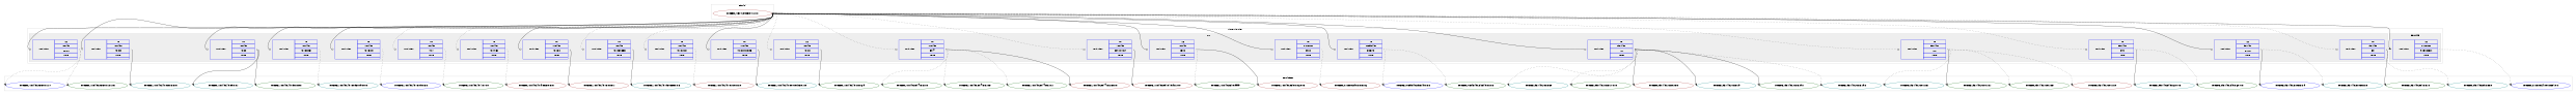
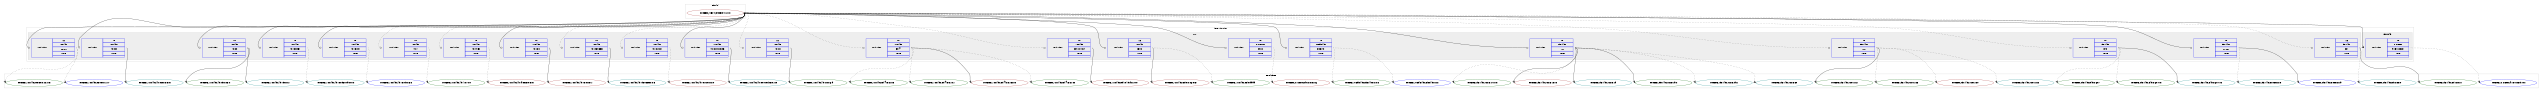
  digraph {
    compound=true
    concentrate=true
    fontname="DejaVu Sans"
    fontsize=10
    newrank=true
    rankdir=TB
    ranksep=1.5
    node [color=blue fontname="DejaVu Sans" fontsize=10]
    edge [arrowhead=vee fontname="DejaVu Sans" headport=w style=dotted tailport=e weight=100]
    n1 [color=brown label="portage://net-im/gitter-bin-4.1.0" width=4]
    n2 [label=<<TABLE BORDER="0" CELLBORDER="1" CELLSPACING="0" CELLPADDING="4" WIDTH="220"><TR><TD ROWSPAN="6" CELLPADDING="30">pack_dep</TD></TR><TR><TD WIDTH="110">no</TD></TR><TR><TD>sys-apps</TD></TR><TR><TD>fix-gnustack</TD></TR><TR><TD>none</TD></TR><TR><TD></TD></TR></TABLE>> shape=none]
    n3 [label=<<TABLE BORDER="0" CELLBORDER="1" CELLSPACING="0" CELLPADDING="4" WIDTH="220"><TR><TD ROWSPAN="6" CELLPADDING="30">pack_dep</TD></TR><TR><TD WIDTH="110">no</TD></TR><TR><TD>dev-libs</TD></TR><TR><TD>atk</TD></TR><TR><TD>none</TD></TR><TR><TD></TD></TR></TABLE>> shape=none]
    n4 [label=<<TABLE BORDER="0" CELLBORDER="1" CELLSPACING="0" CELLPADDING="4" WIDTH="220"><TR><TD ROWSPAN="6" CELLPADDING="30">pack_dep</TD></TR><TR><TD WIDTH="110">no</TD></TR><TR><TD>dev-libs</TD></TR><TR><TD>expat</TD></TR><TR><TD>none</TD></TR><TR><TD></TD></TR></TABLE>> shape=none]
    n5 [label=<<TABLE BORDER="0" CELLBORDER="1" CELLSPACING="0" CELLPADDING="4" WIDTH="220"><TR><TD ROWSPAN="6" CELLPADDING="30">pack_dep</TD></TR><TR><TD WIDTH="110">no</TD></TR><TR><TD>dev-libs</TD></TR><TR><TD>glib</TD></TR><TR><TD>none</TD></TR><TR><TD></TD></TR></TABLE>> shape=none]
    n6 [label=<<TABLE BORDER="0" CELLBORDER="1" CELLSPACING="0" CELLPADDING="4" WIDTH="220"><TR><TD ROWSPAN="6" CELLPADDING="30">pack_dep</TD></TR><TR><TD WIDTH="110">no</TD></TR><TR><TD>dev-libs</TD></TR><TR><TD>nspr</TD></TR><TR><TD>none</TD></TR><TR><TD></TD></TR></TABLE>> shape=none]
    n7 [label=<<TABLE BORDER="0" CELLBORDER="1" CELLSPACING="0" CELLPADDING="4" WIDTH="220"><TR><TD ROWSPAN="6" CELLPADDING="30">pack_dep</TD></TR><TR><TD WIDTH="110">no</TD></TR><TR><TD>dev-libs</TD></TR><TR><TD>nss</TD></TR><TR><TD>none</TD></TR><TR><TD></TD></TR></TABLE>> shape=none]
    n8 [label=<<TABLE BORDER="0" CELLBORDER="1" CELLSPACING="0" CELLPADDING="4" WIDTH="220"><TR><TD ROWSPAN="6" CELLPADDING="30">pack_dep</TD></TR><TR><TD WIDTH="110">no</TD></TR><TR><TD>media-libs</TD></TR><TR><TD>alsa-lib</TD></TR><TR><TD>none</TD></TR><TR><TD></TD></TR></TABLE>> shape=none]
    n9 [label=<<TABLE BORDER="0" CELLBORDER="1" CELLSPACING="0" CELLPADDING="4" WIDTH="220"><TR><TD ROWSPAN="6" CELLPADDING="30">pack_dep</TD></TR><TR><TD WIDTH="110">no</TD></TR><TR><TD>sys-apps</TD></TR><TR><TD>dbus</TD></TR><TR><TD>none</TD></TR><TR><TD></TD></TR></TABLE>> shape=none]
    n10 [label=<<TABLE BORDER="0" CELLBORDER="1" CELLSPACING="0" CELLPADDING="4" WIDTH="220"><TR><TD ROWSPAN="6" CELLPADDING="30">pack_dep</TD></TR><TR><TD WIDTH="110">no</TD></TR><TR><TD>x11-libs</TD></TR><TR><TD>cairo</TD></TR><TR><TD>none</TD></TR><TR><TD></TD></TR></TABLE>> shape=none]
    n11 [label=<<TABLE BORDER="0" CELLBORDER="1" CELLSPACING="0" CELLPADDING="4" WIDTH="220"><TR><TD ROWSPAN="6" CELLPADDING="30">pack_dep</TD></TR><TR><TD WIDTH="110">no</TD></TR><TR><TD>x11-libs</TD></TR><TR><TD>gdk-pixbuf</TD></TR><TR><TD>none</TD></TR><TR><TD></TD></TR></TABLE>> shape=none]
    n12 [label=<<TABLE BORDER="0" CELLBORDER="1" CELLSPACING="0" CELLPADDING="4" WIDTH="220"><TR><TD ROWSPAN="6" CELLPADDING="30">pack_dep</TD></TR><TR><TD WIDTH="110">no</TD></TR><TR><TD>x11-libs</TD></TR><TR><TD>gtk+</TD></TR><TR><TD>none</TD></TR><TR><TD></TD></TR></TABLE>> shape=none]
    n13 [label=<<TABLE BORDER="0" CELLBORDER="1" CELLSPACING="0" CELLPADDING="4" WIDTH="220"><TR><TD ROWSPAN="6" CELLPADDING="30">pack_dep</TD></TR><TR><TD WIDTH="110">no</TD></TR><TR><TD>x11-libs</TD></TR><TR><TD>libX11</TD></TR><TR><TD>none</TD></TR><TR><TD></TD></TR></TABLE>> shape=none]
    n14 [label=<<TABLE BORDER="0" CELLBORDER="1" CELLSPACING="0" CELLPADDING="4" WIDTH="220"><TR><TD ROWSPAN="6" CELLPADDING="30">pack_dep</TD></TR><TR><TD WIDTH="110">no</TD></TR><TR><TD>x11-libs</TD></TR><TR><TD>libXcomposite</TD></TR><TR><TD>none</TD></TR><TR><TD></TD></TR></TABLE>> shape=none]
    n15 [label=<<TABLE BORDER="0" CELLBORDER="1" CELLSPACING="0" CELLPADDING="4" WIDTH="220"><TR><TD ROWSPAN="6" CELLPADDING="30">pack_dep</TD></TR><TR><TD WIDTH="110">no</TD></TR><TR><TD>x11-libs</TD></TR><TR><TD>libXcursor</TD></TR><TR><TD>none</TD></TR><TR><TD></TD></TR></TABLE>> shape=none]
    n16 [label=<<TABLE BORDER="0" CELLBORDER="1" CELLSPACING="0" CELLPADDING="4" WIDTH="220"><TR><TD ROWSPAN="6" CELLPADDING="30">pack_dep</TD></TR><TR><TD WIDTH="110">no</TD></TR><TR><TD>x11-libs</TD></TR><TR><TD>libXdamage</TD></TR><TR><TD>none</TD></TR><TR><TD></TD></TR></TABLE>> shape=none]
    n17 [label=<<TABLE BORDER="0" CELLBORDER="1" CELLSPACING="0" CELLPADDING="4" WIDTH="220"><TR><TD ROWSPAN="6" CELLPADDING="30">pack_dep</TD></TR><TR><TD WIDTH="110">no</TD></TR><TR><TD>x11-libs</TD></TR><TR><TD>libXext</TD></TR><TR><TD>none</TD></TR><TR><TD></TD></TR></TABLE>> shape=none]
    n18 [label=<<TABLE BORDER="0" CELLBORDER="1" CELLSPACING="0" CELLPADDING="4" WIDTH="220"><TR><TD ROWSPAN="6" CELLPADDING="30">pack_dep</TD></TR><TR><TD WIDTH="110">no</TD></TR><TR><TD>x11-libs</TD></TR><TR><TD>libXfixes</TD></TR><TR><TD>none</TD></TR><TR><TD></TD></TR></TABLE>> shape=none]
    n19 [label=<<TABLE BORDER="0" CELLBORDER="1" CELLSPACING="0" CELLPADDING="4" WIDTH="220"><TR><TD ROWSPAN="6" CELLPADDING="30">pack_dep</TD></TR><TR><TD WIDTH="110">no</TD></TR><TR><TD>x11-libs</TD></TR><TR><TD>libXi</TD></TR><TR><TD>none</TD></TR><TR><TD></TD></TR></TABLE>> shape=none]
    n20 [label=<<TABLE BORDER="0" CELLBORDER="1" CELLSPACING="0" CELLPADDING="4" WIDTH="220"><TR><TD ROWSPAN="6" CELLPADDING="30">pack_dep</TD></TR><TR><TD WIDTH="110">no</TD></TR><TR><TD>x11-libs</TD></TR><TR><TD>libXrandr</TD></TR><TR><TD>none</TD></TR><TR><TD></TD></TR></TABLE>> shape=none]
    n21 [label=<<TABLE BORDER="0" CELLBORDER="1" CELLSPACING="0" CELLPADDING="4" WIDTH="220"><TR><TD ROWSPAN="6" CELLPADDING="30">pack_dep</TD></TR><TR><TD WIDTH="110">no</TD></TR><TR><TD>x11-libs</TD></TR><TR><TD>libXrender</TD></TR><TR><TD>none</TD></TR><TR><TD></TD></TR></TABLE>> shape=none]
    n22 [label=<<TABLE BORDER="0" CELLBORDER="1" CELLSPACING="0" CELLPADDING="4" WIDTH="220"><TR><TD ROWSPAN="6" CELLPADDING="30">pack_dep</TD></TR><TR><TD WIDTH="110">no</TD></TR><TR><TD>x11-libs</TD></TR><TR><TD>libxcb</TD></TR><TR><TD>none</TD></TR><TR><TD></TD></TR></TABLE>> shape=none]
    n23 [label=<<TABLE BORDER="0" CELLBORDER="1" CELLSPACING="0" CELLPADDING="4" WIDTH="220"><TR><TD ROWSPAN="6" CELLPADDING="30">pack_dep</TD></TR><TR><TD WIDTH="110">no</TD></TR><TR><TD>x11-libs</TD></TR><TR><TD>libXtst</TD></TR><TR><TD>none</TD></TR><TR><TD></TD></TR></TABLE>> shape=none]
    n24 [label=<<TABLE BORDER="0" CELLBORDER="1" CELLSPACING="0" CELLPADDING="4" WIDTH="220"><TR><TD ROWSPAN="6" CELLPADDING="30">pack_dep</TD></TR><TR><TD WIDTH="110">no</TD></TR><TR><TD>x11-libs</TD></TR><TR><TD>pango</TD></TR><TR><TD>none</TD></TR><TR><TD></TD></TR></TABLE>> shape=none]
    n25 [label="portage://sys-apps/fix-gnustack-0.1" width=4]
    n26 [color=darkgreen label="portage://dev-libs/atk-2.34.1" width=4]
    n27 [color=teal label="portage://dev-libs/atk-2.32.0" width=4]
    n28 [label="portage://dev-libs/expat-2.2.9" width=4]
    n29 [color=teal label="portage://dev-libs/expat-2.2.8" width=4]
    n30 [color=teal label="portage://dev-libs/glib-2.60.7-r2" width=4]
    n31 [color=darkgreen label="portage://dev-libs/glib-2.60.7-r1" width=4]
+   n32 [color=darkgreen label="portage://dev-libs/glib-2.60.7" width=4]
    n33 [color=darkgreen label="portage://dev-libs/nspr-4.25" width=4]
    n34 [color=darkgreen label="portage://dev-libs/nspr-4.24" width=4]
    n35 [color=teal label="portage://dev-libs/nspr-4.22" width=4]
    n36 [color=brown label="portage://dev-libs/nspr-4.20" width=4]
    n37 [color=teal label="portage://dev-libs/nss-3.50" width=4]
    n38 [color=teal label="portage://dev-libs/nss-3.49.2" width=4]
    n39 [color=darkgreen label="portage://dev-libs/nss-3.49.1" width=4]
    n40 [color=teal label="portage://dev-libs/nss-3.49" width=4]
    n41 [color=brown label="portage://dev-libs/nss-3.48-r1" width=4]
    n42 [color=darkgreen label="portage://dev-libs/nss-3.47.1-r1" width=4]
    n43 [label="portage://media-libs/alsa-lib-1.2.2" width=4]
    n44 [color=darkgreen label="portage://media-libs/alsa-lib-1.2.1.2" width=4]
    n45 [color=brown label="portage://sys-apps/dbus-1.12.16" width=4]
    n46 [color=darkgreen label="portage://x11-libs/cairo-9999" width=4]
    n47 [color=brown label="portage://x11-libs/cairo-1.16.0-r3" width=4]
    n48 [color=brown label="portage://x11-libs/gdk-pixbuf-2.40.0" width=4]
    n49 [color=darkgreen label="portage://x11-libs/gtk+-3.24.14" width=4]
    n50 [color=darkgreen label="portage://x11-libs/gtk+-3.24.13" width=4]
    n51 [color=darkgreen label="portage://x11-libs/gtk+-3.24.11" width=4]
    n52 [color=brown label="portage://x11-libs/gtk+-2.24.32-r1" width=4]
    n53 [color=darkgreen label="portage://x11-libs/libX11-1.6.9" width=4]
    n54 [color=teal label="portage://x11-libs/libXcomposite-0.4.5" width=4]
    n55 [color=brown label="portage://x11-libs/libXcursor-1.2.0" width=4]
    n56 [color=teal label="portage://x11-libs/libXdamage-1.1.5" width=4]
    n57 [color=brown label="portage://x11-libs/libXext-1.3.4" width=4]
    n58 [color=brown label="portage://x11-libs/libXfixes-5.0.3-r1" width=4]
    n59 [color=darkgreen label="portage://x11-libs/libXi-1.7.10" width=4]
    n60 [label="portage://x11-libs/libXrandr-1.5.2" width=4]
    n61 [color=teal label="portage://x11-libs/libXrender-0.9.10-r1" width=4]
    n62 [color=teal label="portage://x11-libs/libXtst-1.2.3-r1" width=4]
    n63 [color=teal label="portage://x11-libs/libxcb-1.14" width=4]
    n64 [color=darkgreen label="portage://x11-libs/libxcb-1.13.1" width=4]
    n65 [label="portage://x11-libs/pango-1.44.7" width=4]
    n66 [color=darkgreen label="portage://x11-libs/pango-1.42.4-r2" width=4]
    subgraph cluster_1 {
      color=gray
      label=<<i>ebuild</i>>
      rank=same
      n1
    }
    subgraph cluster_2 {
      color=gray
      label=<<i>dependencies</i>>
      subgraph cluster_3 {
        color=gray
        fillcolor="#eeeeee"
        label=<<i>compile</i>>
        style=filled
        subgraph sub_4 {
          color=gray
          fillcolor="#eeeeee"
          label=<<i>compile</i>>
          style=filled
          n2
        }
      }
      subgraph cluster_5 {
        color=gray
        fillcolor="#eeeeee"
        label=<<i>compile and run</i>>
        style=filled
      }
      subgraph cluster_6 {
        color=gray
        fillcolor="#eeeeee"
        label=<<i>run</i>>
        style=filled
        subgraph sub_7 {
          color=gray
          fillcolor="#eeeeee"
          label=<<i>run</i>>
          style=filled
          n3
        }
        subgraph sub_8 {
          color=gray
          fillcolor="#eeeeee"
          label=<<i>run</i>>
          style=filled
          n4
        }
        subgraph sub_9 {
          color=gray
          fillcolor="#eeeeee"
          label=<<i>run</i>>
          style=filled
          n5
        }
        subgraph sub_10 {
          color=gray
          fillcolor="#eeeeee"
          label=<<i>run</i>>
          style=filled
          n6
        }
        subgraph sub_11 {
          color=gray
          fillcolor="#eeeeee"
          label=<<i>run</i>>
          style=filled
          n7
        }
        subgraph sub_12 {
          color=gray
          fillcolor="#eeeeee"
          label=<<i>run</i>>
          style=filled
          n8
        }
        subgraph sub_13 {
          color=gray
          fillcolor="#eeeeee"
          label=<<i>run</i>>
          style=filled
          n9
        }
        subgraph sub_14 {
          color=gray
          fillcolor="#eeeeee"
          label=<<i>run</i>>
          style=filled
          n10
        }
        subgraph sub_15 {
          color=gray
          fillcolor="#eeeeee"
          label=<<i>run</i>>
          style=filled
          n11
        }
        subgraph sub_16 {
          color=gray
          fillcolor="#eeeeee"
          label=<<i>run</i>>
          style=filled
          n12
        }
        subgraph sub_17 {
          color=gray
          fillcolor="#eeeeee"
          label=<<i>run</i>>
          style=filled
          n13
        }
        subgraph sub_18 {
          color=gray
          fillcolor="#eeeeee"
          label=<<i>run</i>>
          style=filled
          n14
        }
        subgraph sub_19 {
          color=gray
          fillcolor="#eeeeee"
          label=<<i>run</i>>
          style=filled
          n15
        }
        subgraph sub_20 {
          color=gray
          fillcolor="#eeeeee"
          label=<<i>run</i>>
          style=filled
          n16
        }
        subgraph sub_21 {
          color=gray
          fillcolor="#eeeeee"
          label=<<i>run</i>>
          style=filled
          n17
        }
        subgraph sub_22 {
          color=gray
          fillcolor="#eeeeee"
          label=<<i>run</i>>
          style=filled
          n18
        }
        subgraph sub_23 {
          color=gray
          fillcolor="#eeeeee"
          label=<<i>run</i>>
          style=filled
          n19
        }
        subgraph sub_24 {
          color=gray
          fillcolor="#eeeeee"
          label=<<i>run</i>>
          style=filled
          n20
        }
        subgraph sub_25 {
          color=gray
          fillcolor="#eeeeee"
          label=<<i>run</i>>
          style=filled
          n21
        }
        subgraph sub_26 {
          color=gray
          fillcolor="#eeeeee"
          label=<<i>run</i>>
          style=filled
          n22
        }
        subgraph sub_27 {
          color=gray
          fillcolor="#eeeeee"
          label=<<i>run</i>>
          style=filled
          n23
        }
        subgraph sub_28 {
          color=gray
          fillcolor="#eeeeee"
          label=<<i>run</i>>
          style=filled
          n24
        }
      }
    }
    subgraph cluster_29 {
      color=gray
      label=<<i>candidates</i>>
      rank=same
      subgraph sub_30 {
        color=black
        label=<<i>candidates</i>>
        nodesep=1
        rank=same
        n25
      }
      subgraph sub_31 {
        color=black
        label=<<i>candidates</i>>
        nodesep=1
        rank=same
        n26
        n27
      }
      subgraph sub_32 {
        color=black
        label=<<i>candidates</i>>
        nodesep=1
        rank=same
        n28
        n29
      }
      subgraph sub_33 {
        color=black
        label=<<i>candidates</i>>
        nodesep=1
        rank=same
        n30
        n31
+       n32
      }
      subgraph sub_34 {
        color=black
        label=<<i>candidates</i>>
        nodesep=1
        rank=same
        n33
        n34
        n35
        n36
      }
      subgraph sub_35 {
        color=black
        label=<<i>candidates</i>>
        nodesep=1
        rank=same
        n37
        n38
        n39
        n40
        n41
        n42
      }
      subgraph sub_36 {
        color=black
        label=<<i>candidates</i>>
        nodesep=1
        rank=same
        n43
        n44
      }
      subgraph sub_37 {
        color=black
        label=<<i>candidates</i>>
        nodesep=1
        rank=same
        n45
      }
      subgraph sub_38 {
        color=black
        label=<<i>candidates</i>>
        nodesep=1
        rank=same
        n46
        n47
      }
      subgraph sub_39 {
        color=black
        label=<<i>candidates</i>>
        nodesep=1
        rank=same
        n48
      }
      subgraph sub_40 {
        color=black
        label=<<i>candidates</i>>
        nodesep=1
        rank=same
        n49
        n50
        n51
        n52
      }
      subgraph sub_41 {
        color=black
        label=<<i>candidates</i>>
        nodesep=1
        rank=same
        n53
      }
      subgraph sub_42 {
        color=black
        label=<<i>candidates</i>>
        nodesep=1
        rank=same
        n54
      }
      subgraph sub_43 {
        color=black
        label=<<i>candidates</i>>
        nodesep=1
        rank=same
        n55
      }
      subgraph sub_44 {
        color=black
        label=<<i>candidates</i>>
        nodesep=1
        rank=same
        n56
      }
      subgraph sub_45 {
        color=black
        label=<<i>candidates</i>>
        nodesep=1
        rank=same
        n57
      }
      subgraph sub_46 {
        color=black
        label=<<i>candidates</i>>
        nodesep=1
        rank=same
        n58
      }
      subgraph sub_47 {
        color=black
        label=<<i>candidates</i>>
        nodesep=1
        rank=same
        n59
      }
      subgraph sub_48 {
        color=black
        label=<<i>candidates</i>>
        nodesep=1
        rank=same
        n60
      }
      subgraph sub_49 {
        color=black
        label=<<i>candidates</i>>
        nodesep=1
        rank=same
        n61
      }
      subgraph sub_50 {
        color=black
        label=<<i>candidates</i>>
        nodesep=1
        rank=same
        n62
      }
      subgraph sub_51 {
        color=black
        label=<<i>candidates</i>>
        nodesep=1
        rank=same
        n63
        n64
      }
      subgraph sub_52 {
        color=black
        label=<<i>candidates</i>>
        nodesep=1
        rank=same
        n65
        n66
      }
    }
    n1 -> n2 [style=solid weight=20]
    n1 -> n3 [arrowhead=odot weight=20]
    n1 -> n4 [arrowhead=odot style=solid weight=20]
    n1 -> n5 [arrowhead=odot weight=20]
    n1 -> n6 [arrowhead=odot weight=20]
    n1 -> n7 [arrowhead=odot style=solid weight=20]
    n1 -> n8 [arrowhead=odot style=solid weight=20]
    n1 -> n9 [arrowhead=odot style=solid weight=20]
    n1 -> n10 [arrowhead=odot style=solid weight=20]
    n1 -> n11 [arrowhead=odot weight=20]
    n1 -> n12 [arrowhead=odot weight=20]
    n1 -> n13 [arrowhead=odot weight=20]
    n1 -> n14 [arrowhead=odot style=solid weight=20]
    n1 -> n15 [arrowhead=odot weight=20]
    n1 -> n16 [arrowhead=odot weight=20]
    n1 -> n17 [arrowhead=odot style=solid weight=20]
    n1 -> n18 [arrowhead=odot weight=20]
    n1 -> n19 [arrowhead=odot weight=20]
    n1 -> n20 [arrowhead=odot style=solid weight=20]
    n1 -> n21 [arrowhead=odot style=solid weight=20]
    n1 -> n22 [arrowhead=odot style=solid weight=20]
    n1 -> n23 [arrowhead=odot style=solid weight=20]
    n1 -> n24 [arrowhead=odot style=solid weight=20]
    n2 -> n25
    n3 -> n26 [style=solid]
    n3 -> n27
    n4 -> n28 [style=solid]
    n4 -> n29
    n5 -> n30 [style=solid]
    n5 -> n31
+   n5 -> n32
    n6 -> n33
    n6 -> n34 [style=solid]
    n6 -> n35
    n6 -> n36
    n7 -> n37
    n7 -> n38
    n7 -> n39 [style=solid]
    n7 -> n40 [style=solid]
    n7 -> n41 [style=solid]
    n7 -> n42
    n8 -> n43
    n8 -> n44
    n9 -> n45
    n10 -> n46
    n10 -> n47 [style=solid]
    n11 -> n48 [style=solid]
    n12 -> n49
    n12 -> n50
    n12 -> n51
    n12 -> n52 [style=solid]
    n13 -> n53 [style=solid]
    n14 -> n54 [style=solid]
    n15 -> n55
    n16 -> n56 [style=solid]
    n17 -> n57 [style=solid]
    n18 -> n58
    n19 -> n59
    n20 -> n60
    n21 -> n61
    n22 -> n63 [style=solid]
    n22 -> n64 [style=solid]
    n23 -> n62 [style=solid]
    n24 -> n65
    n24 -> n66
  }
